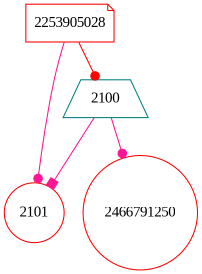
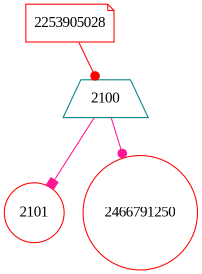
  strict digraph {
    fontname="Liberation Serif"
    node [color=red fontname="Liberation Serif" shape=circle]
    edge [arrowhead=dot color=deeppink fontname="Liberation Serif"]
    2253905028 [shape=note]
    2101
    2100 [color=teal shape=trapezium]
    2466791250
-   2253905028 -> 2101
    2253905028 -> 2100 [color=red]
    2100 -> 2101 [arrowhead=box]
    2100 -> 2466791250
  }
